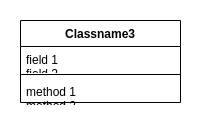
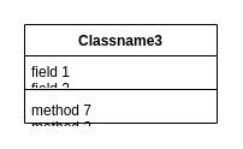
  <mxCell id="0" />
  <mxCell id="1" parent="0" />
  <mxCell id="2" value="Classname3" style="swimlane;fontStyle=1;align=center;verticalAlign=top;childLayout=stackLayout;horizontal=1;startSize=26;horizontalStack=0;resizeParent=1;resizeParentMax=0;resizeLast=0;collapsible=1;marginBottom=0;whiteSpace=wrap;html=1;" parent="1" vertex="1"><mxGeometry width="160" height="82" as="geometry" x="20" y="20" /></mxCell>
  <mxCell id="3" value="field 1&lt;div&gt;field 2&lt;div&gt;" style="text;strokeColor=none;fillColor=none;align=left;verticalAlign=top;spacingLeft=4;spacingRight=4;overflow=hidden;rotatable=0;points=[[0,0.5],[1,0.5]];portConstraint=eastwest;whiteSpace=wrap;html=1;" parent="2" vertex="1"><mxGeometry y="26" width="160" height="24" as="geometry" /></mxCell>
  <mxCell id="4" value="" style="line;strokeWidth=1;fillColor=none;align=left;verticalAlign=middle;spacingTop=-1;spacingLeft=3;spacingRight=3;rotatable=0;labelPosition=right;points=[];portConstraint=eastwest;strokeColor=inherit;" parent="2" vertex="1"><mxGeometry y="50" width="160" height="8" as="geometry" /></mxCell>
- <mxCell id="5" value="method 1&lt;div&gt;method 2&lt;div&gt;" style="text;strokeColor=none;fillColor=none;align=left;verticalAlign=top;spacingLeft=4;spacingRight=4;overflow=hidden;rotatable=0;points=[[0,0.5],[1,0.5]];portConstraint=eastwest;whiteSpace=wrap;html=1;" parent="2" vertex="1"><mxGeometry y="58" width="160" height="24" as="geometry" /></mxCell>
+ <mxCell id="5" value="method 7&lt;div&gt;method 2&lt;div&gt;" style="text;strokeColor=none;fillColor=none;align=left;verticalAlign=top;spacingLeft=4;spacingRight=4;overflow=hidden;rotatable=0;points=[[0,0.5],[1,0.5]];portConstraint=eastwest;whiteSpace=wrap;html=1;" parent="2" vertex="1"><mxGeometry y="58" width="160" height="24" as="geometry" /></mxCell>
